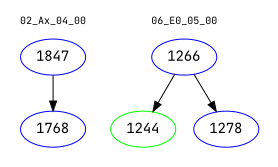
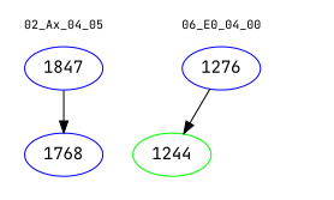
  digraph {
    fontname="JetBrains Mono"
    node [color=blue fontname="JetBrains Mono"]
    edge [color=black fontname="JetBrains Mono"]
    n1 [label=1847]
    n2 [label=1768]
-   n3 [label=1266]
+   n3 [label=1276]
    n4 [color=green label=1244]
-   n5 [label=1278]
    subgraph cluster_1 {
      color=white
      fontsize=10
-     label="02_Ax_04_00"
+     label="02_Ax_04_05"
      n1
      n2
    }
    subgraph cluster_2 {
      color=white
      fontsize=10
-     label="06_E0_05_00"
+     label="06_E0_04_00"
      n3
      n4
-     n5
    }
    n1 -> n2
    n3 -> n4
-   n3 -> n5
  }
